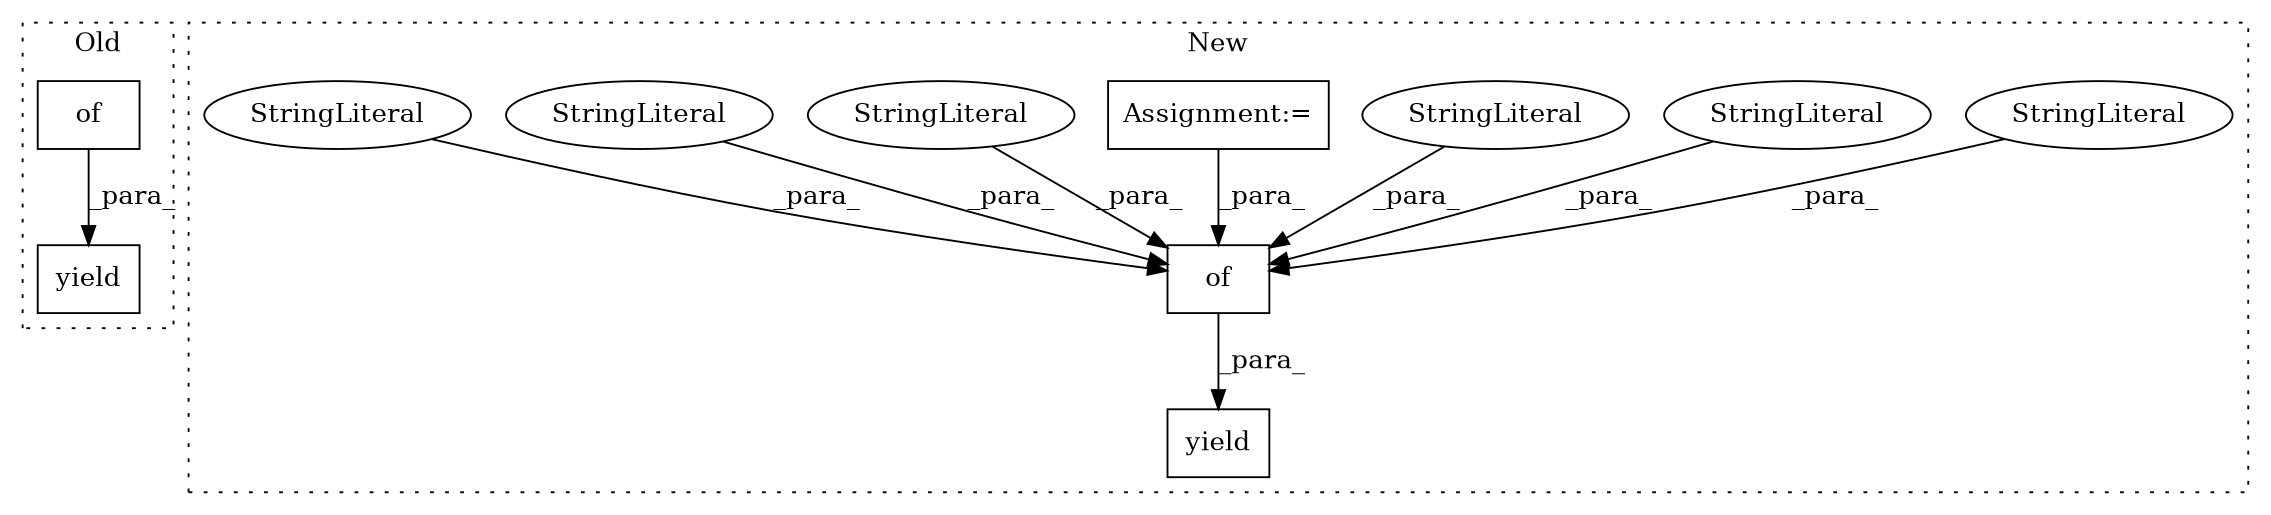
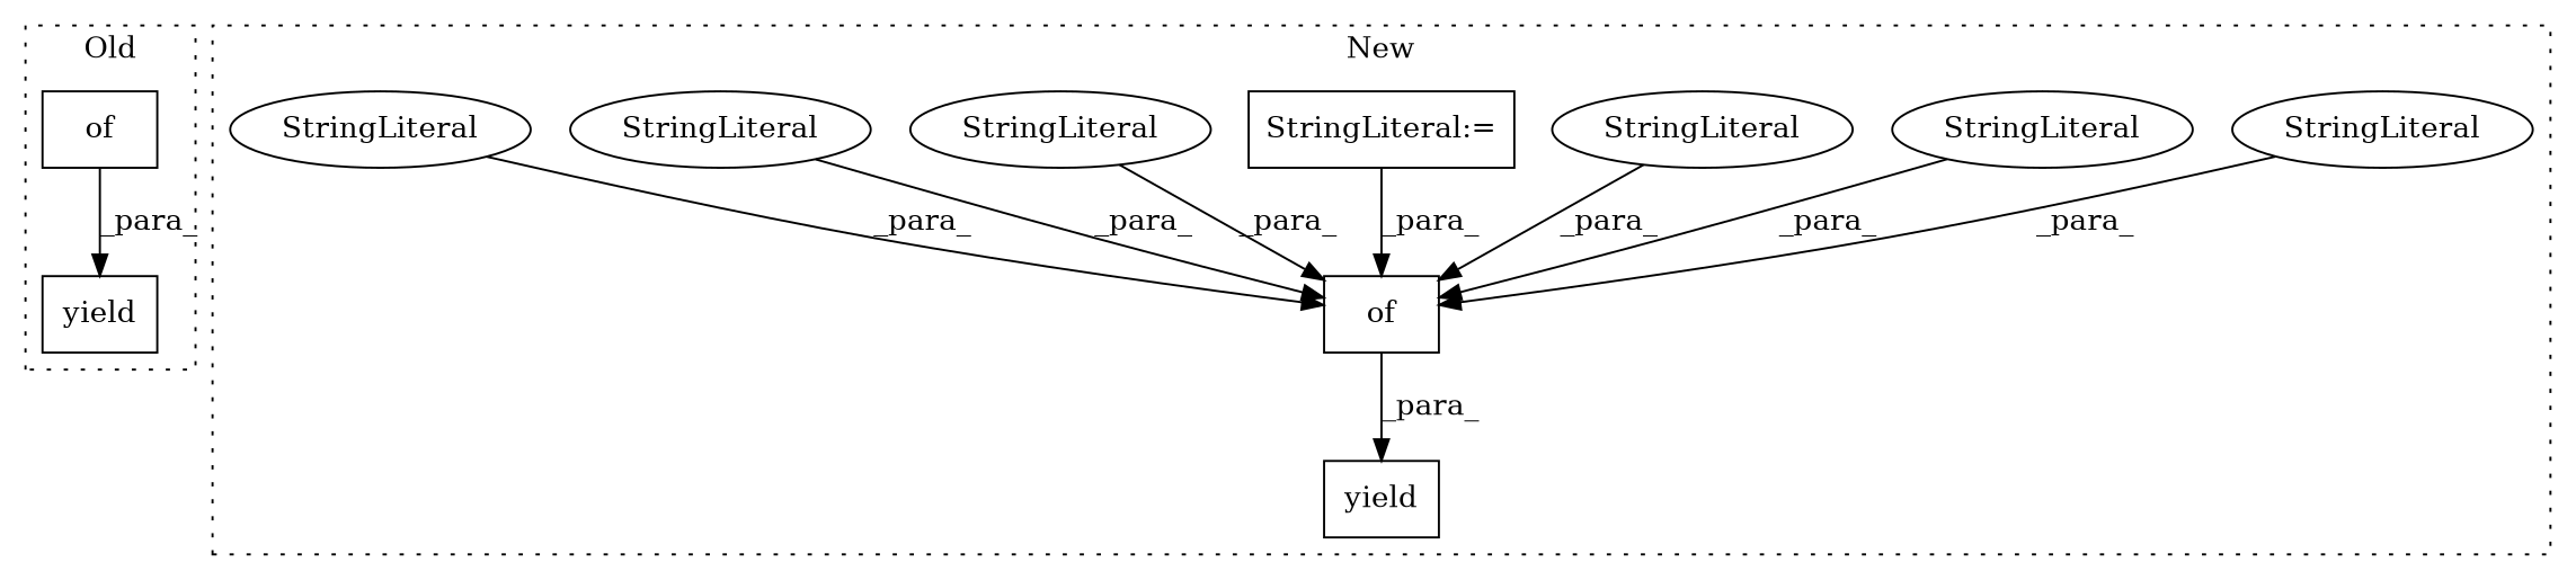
  digraph {
    node [a=45 l=7 shape=ellipse]
    n1 [a=112 label=yield s=1561 shape=box]
    n2 [a=32 l="3,1" label=of s="1572,1650" shape=box]
    n3 [a=32 l="3,1" label=of s="1667,1991" shape=box]
    n4 [l=8 label=StringLiteral s=1782]
    n5 [l=18 label=StringLiteral s=1938]
    n6 [a=112 label=yield s=1656 shape=box]
    n7 [label=StringLiteral s=1682]
-   n8 [a=7 l=162 label="Assignment:=" s=1395 shape=box]
+   n8 [a=7 l=162 label="StringLiteral:=" s=1395 shape=box]
    n9 [l=6 label=StringLiteral s=1670]
    n10 [l=10 label=StringLiteral s=1739]
    n11 [l=14 label=StringLiteral s=1910]
    subgraph cluster_1 {
      label=Old
      style=dotted
      n1
      n2
    }
    subgraph cluster_2 {
      label=New
      style=dotted
      n3
      n4
      n5
      n6
      n7
      n8
      n9
      n10
      n11
    }
    n2 -> n1 [label=_para_]
    n3 -> n6 [label=_para_]
    n4 -> n3 [label=_para_]
    n5 -> n3 [label=_para_]
    n7 -> n3 [label=_para_]
    n8 -> n3 [label=_para_]
    n9 -> n3 [label=_para_]
    n10 -> n3 [label=_para_]
    n11 -> n3 [label=_para_]
  }
